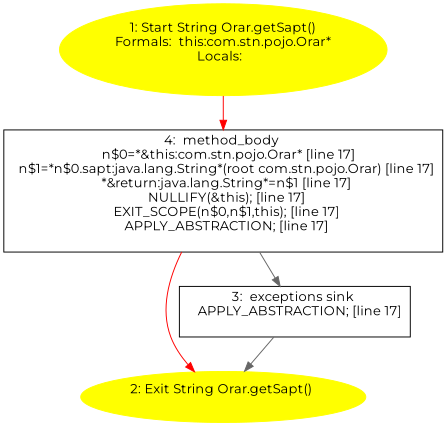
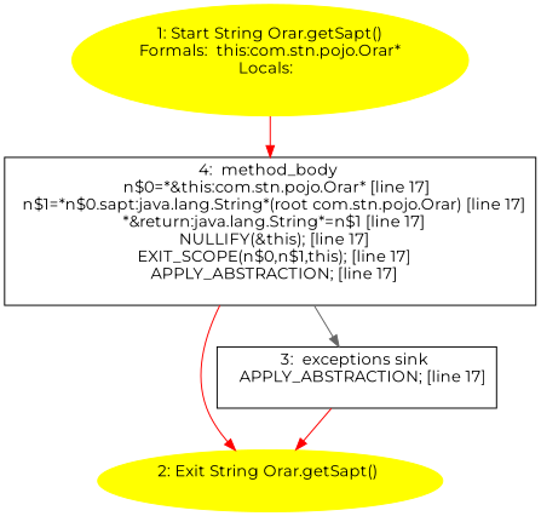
  digraph {
    fontname=Montserrat
    node [fontname=Montserrat]
    edge [color=red fontname=Montserrat]
    n1 [color=yellow label="1: Start String Orar.getSapt()\nFormals:  this:com.stn.pojo.Orar*\nLocals:  \n  " style=filled]
    n2 [label="4:  method_body \n   n$0=*&this:com.stn.pojo.Orar* [line 17]\n  n$1=*n$0.sapt:java.lang.String*(root com.stn.pojo.Orar) [line 17]\n  *&return:java.lang.String*=n$1 [line 17]\n  NULLIFY(&this); [line 17]\n  EXIT_SCOPE(n$0,n$1,this); [line 17]\n  APPLY_ABSTRACTION; [line 17]\n " shape=box]
    n3 [color=yellow label="2: Exit String Orar.getSapt() \n  " style=filled]
    n4 [label="3:  exceptions sink \n   APPLY_ABSTRACTION; [line 17]\n " shape=box]
    n1 -> n2
    n2 -> n3
    n2 -> n4 [color=gray40]
-   n4 -> n3 [color=gray40]
+   n4 -> n3
  }
